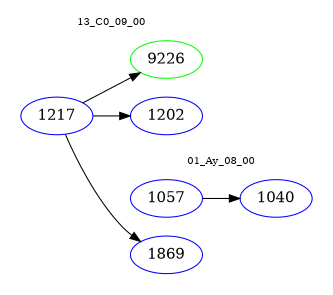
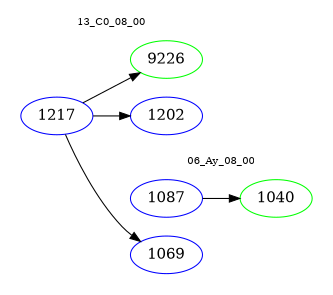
  digraph {
    rankdir=LR
    node [color=blue]
    edge [color=black]
-   n1 [label=1057]
-   n2 [label=1040]
-   n3 [label=1869]
+   n1 [label=1087]
+   n2 [color=green label=1040]
+   n3 [label=1069]
    n4 [label=1217]
    n5 [label=1202]
    n6 [color=green label=9226]
    subgraph cluster_1 {
      color=white
      fontsize=10
-     label="01_Ay_08_00"
+     label="06_Ay_08_00"
      n1
      n2
      n3
    }
    subgraph cluster_2 {
      color=white
      fontsize=10
-     label="13_C0_09_00"
+     label="13_C0_08_00"
      n4
      n5
      n6
    }
    n1 -> n2
    n4 -> n3
    n4 -> n5
    n4 -> n6
  }
